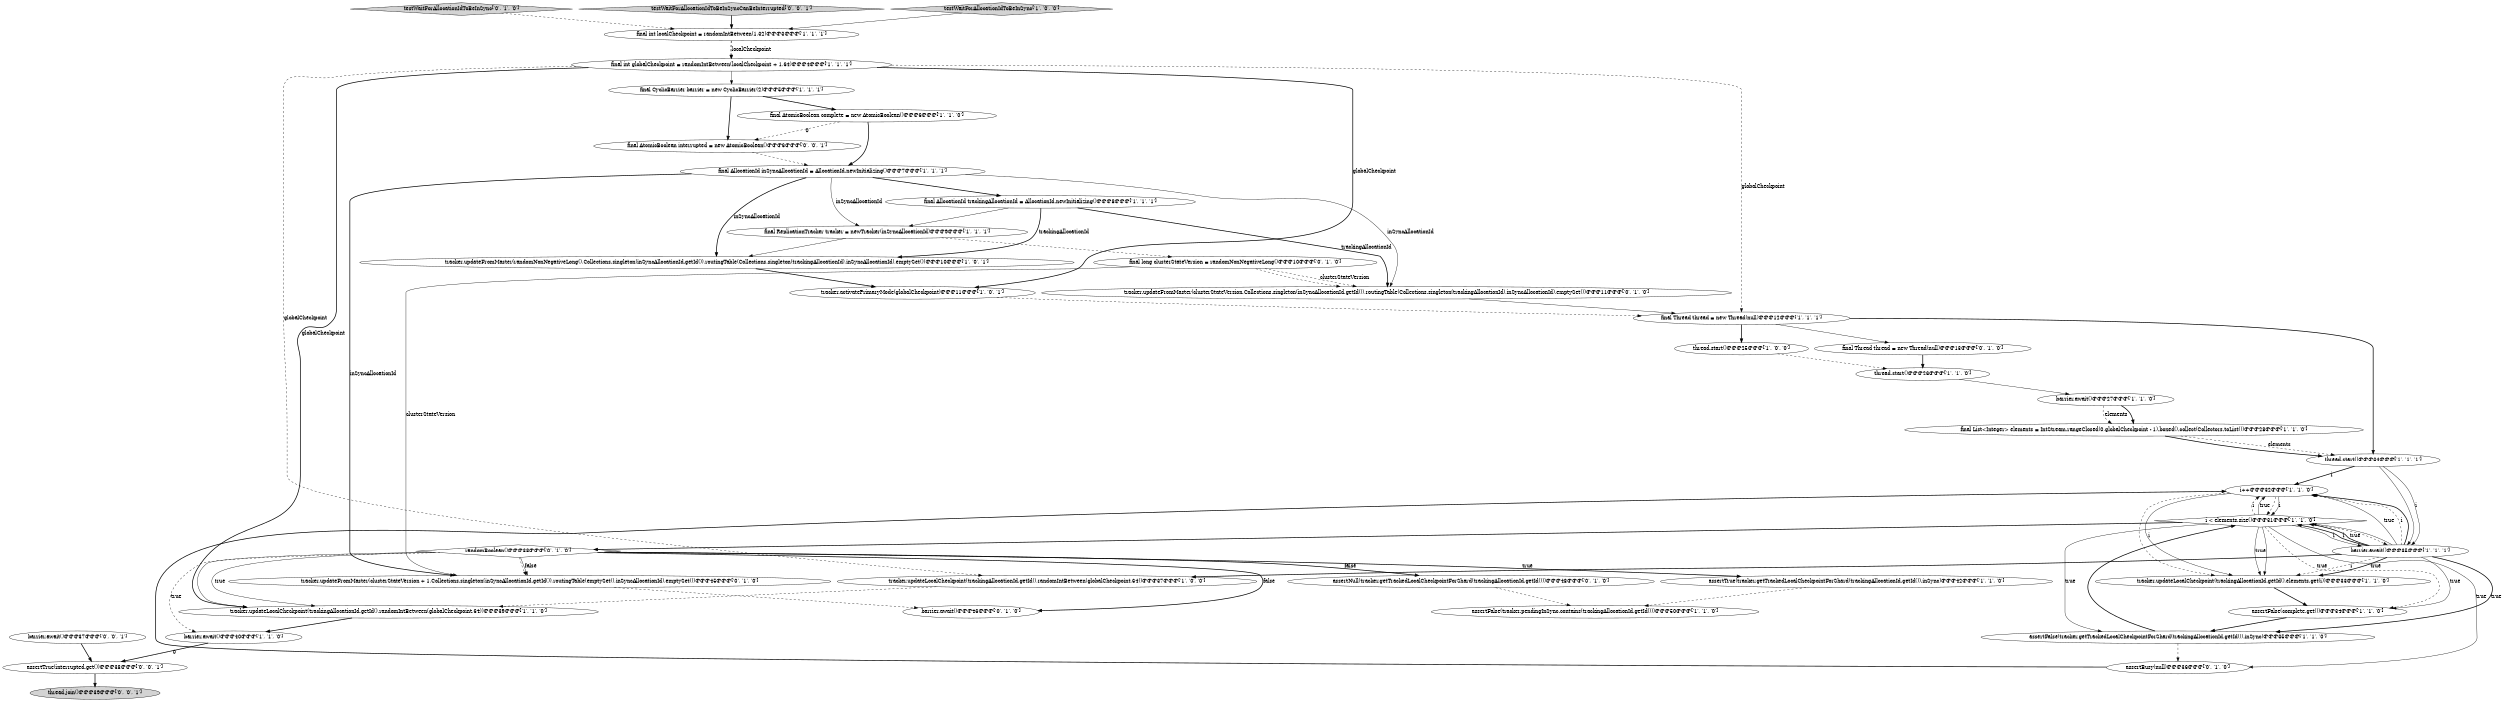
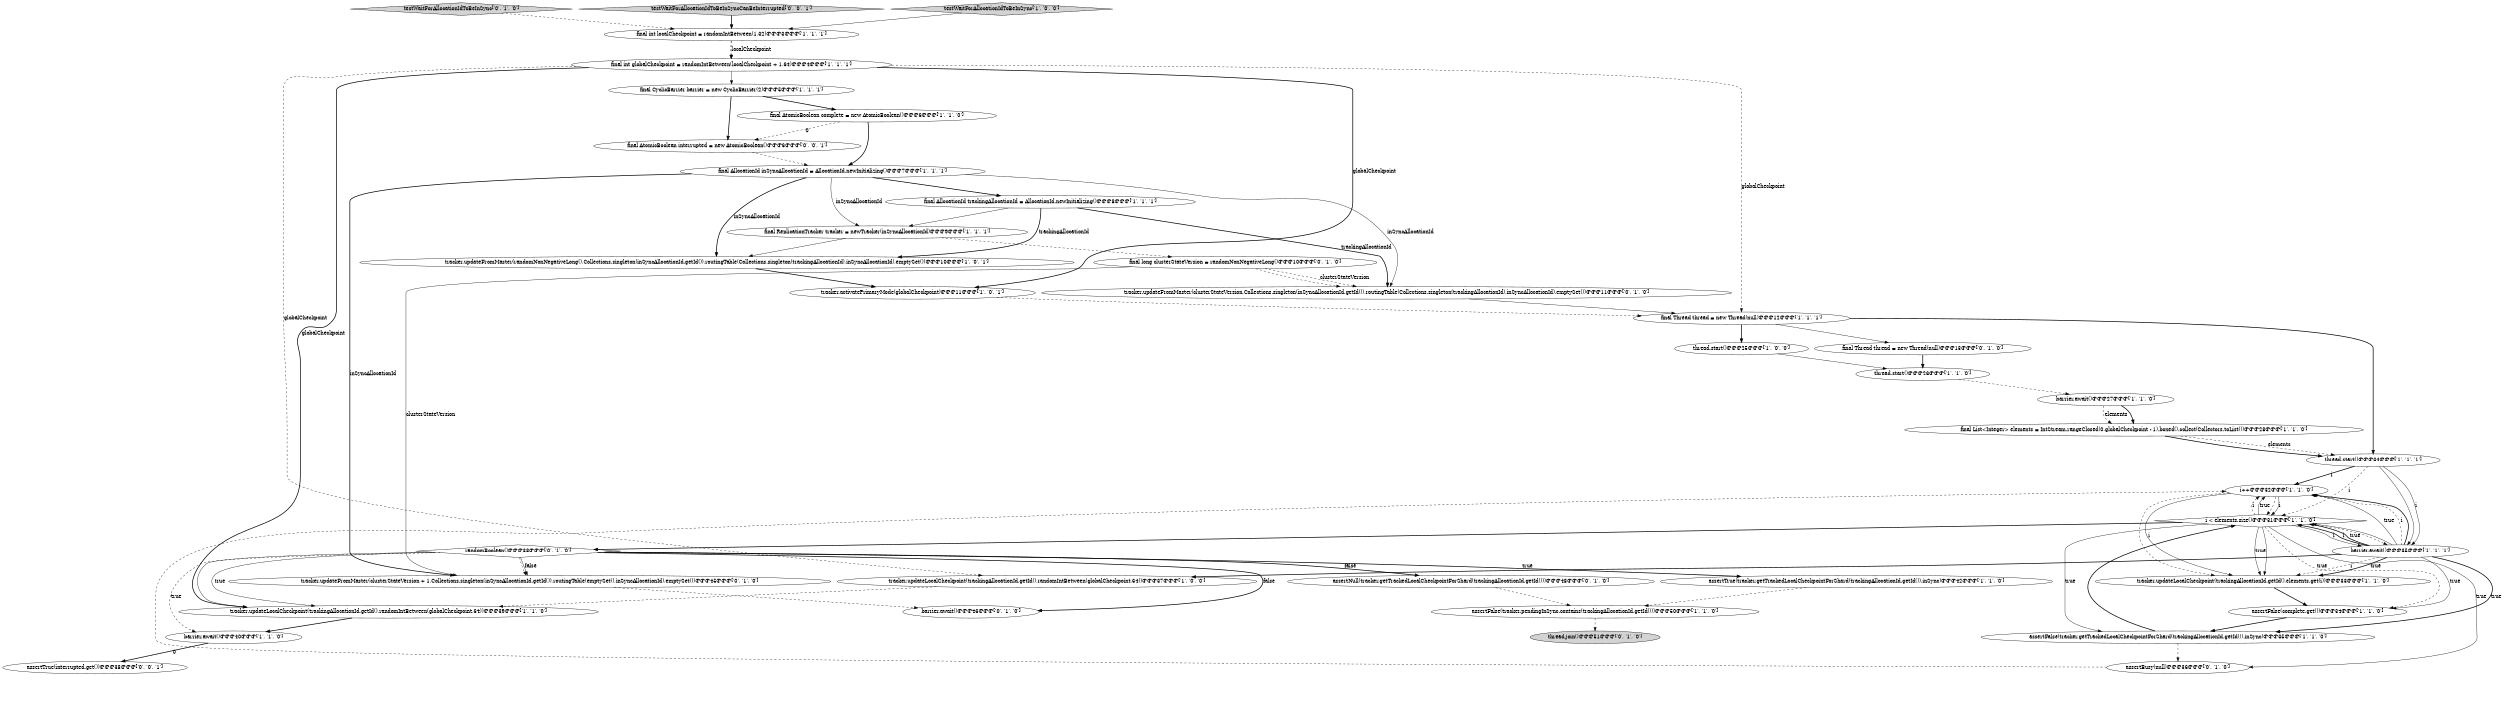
  digraph {
    node [fillcolor=white shape=ellipse style=filled]
    edge [style=bold]
    n1 [label="barrier.await()@@@40@@@['1', '1', '0']"]
    n2 [label="assertTrue(interrupted.get())@@@38@@@['0', '0', '1']"]
-   n3 [fillcolor=lightgray label="thread.join()@@@39@@@['0', '0', '1']"]
    n4 [label="assertTrue(tracker.getTrackedLocalCheckpointForShard(trackingAllocationId.getId()).inSync)@@@42@@@['1', '1', '0']"]
    n5 [label="assertFalse(tracker.pendingInSync.contains(trackingAllocationId.getId()))@@@50@@@['1', '1', '0']"]
    n6 [label="tracker.updateFromMaster(clusterStateVersion + 1,Collections.singleton(inSyncAllocationId.getId()),routingTable(emptySet(),inSyncAllocationId),emptySet())@@@45@@@['0', '1', '0']"]
    n7 [label="barrier.await()@@@46@@@['0', '1', '0']"]
    n8 [label="randomBoolean()@@@38@@@['0', '1', '0']" shape=diamond]
    n9 [label="assertNull(tracker.getTrackedLocalCheckpointForShard(trackingAllocationId.getId()))@@@48@@@['0', '1', '0']"]
    n10 [label="tracker.updateLocalCheckpoint(trackingAllocationId.getId(),randomIntBetween(globalCheckpoint,64))@@@39@@@['1', '1', '0']"]
    n11 [label="i++@@@32@@@['1', '1', '0']"]
    n12 [label="i < elements.size()@@@31@@@['1', '1', '0']" shape=diamond]
    n13 [label="tracker.updateLocalCheckpoint(trackingAllocationId.getId(),elements.get(i))@@@33@@@['1', '1', '0']"]
    n14 [label="assertBusy(null)@@@36@@@['0', '1', '0']"]
    n15 [label="assertFalse(tracker.getTrackedLocalCheckpointForShard(trackingAllocationId.getId()).inSync)@@@35@@@['1', '1', '0']"]
    n16 [label="barrier.await()@@@35@@@['1', '1', '1']"]
    n17 [label="assertFalse(complete.get())@@@34@@@['1', '1', '0']"]
+   n18 [fillcolor=lightgray label="thread.join()@@@51@@@['0', '1', '0']"]
    n19 [label="final ReplicationTracker tracker = newTracker(inSyncAllocationId)@@@9@@@['1', '1', '1']"]
    n20 [label="tracker.updateFromMaster(randomNonNegativeLong(),Collections.singleton(inSyncAllocationId.getId()),routingTable(Collections.singleton(trackingAllocationId),inSyncAllocationId),emptySet())@@@10@@@['1', '0', '1']"]
    n21 [label="final long clusterStateVersion = randomNonNegativeLong()@@@10@@@['0', '1', '0']"]
    n22 [label="tracker.activatePrimaryMode(globalCheckpoint)@@@11@@@['1', '0', '1']"]
    n23 [label="tracker.updateFromMaster(clusterStateVersion,Collections.singleton(inSyncAllocationId.getId()),routingTable(Collections.singleton(trackingAllocationId),inSyncAllocationId),emptySet())@@@11@@@['0', '1', '0']"]
    n24 [fillcolor=lightgray label="testWaitForAllocationIdToBeInSync['0', '1', '0']" shape=diamond]
    n25 [label="final int localCheckpoint = randomIntBetween(1,32)@@@3@@@['1', '1', '1']"]
    n26 [label="final int globalCheckpoint = randomIntBetween(localCheckpoint + 1,64)@@@4@@@['1', '1', '1']"]
    n27 [label="final List<Integer> elements = IntStream.rangeClosed(0,globalCheckpoint - 1).boxed().collect(Collectors.toList())@@@28@@@['1', '1', '0']"]
    n28 [label="thread.start()@@@34@@@['1', '1', '1']"]
    n29 [label="thread.start()@@@25@@@['1', '0', '0']"]
    n30 [label="thread.start()@@@26@@@['1', '1', '0']"]
    n31 [label="barrier.await()@@@27@@@['1', '1', '0']"]
    n32 [label="final Thread thread = new Thread(null)@@@12@@@['1', '1', '1']"]
    n33 [label="final Thread thread = new Thread(null)@@@13@@@['0', '1', '0']"]
    n34 [label="tracker.updateLocalCheckpoint(trackingAllocationId.getId(),randomIntBetween(globalCheckpoint,64))@@@37@@@['1', '0', '0']"]
    n35 [label="final AllocationId inSyncAllocationId = AllocationId.newInitializing()@@@7@@@['1', '1', '1']"]
    n36 [label="final AllocationId trackingAllocationId = AllocationId.newInitializing()@@@8@@@['1', '1', '1']"]
    n37 [fillcolor=lightgray label="testWaitForAllocationIdToBeInSyncCanBeInterrupted['0', '0', '1']" shape=diamond]
-   n38 [label="barrier.await()@@@37@@@['0', '0', '1']"]
    n39 [label="final CyclicBarrier barrier = new CyclicBarrier(2)@@@5@@@['1', '1', '1']"]
    n40 [label="final AtomicBoolean interrupted = new AtomicBoolean()@@@6@@@['0', '0', '1']"]
    n41 [label="final AtomicBoolean complete = new AtomicBoolean()@@@6@@@['1', '1', '0']"]
    n42 [fillcolor=lightgray label="testWaitForAllocationIdToBeInSync['1', '0', '0']" shape=diamond]
    n1 -> n2 [label=0]
-   n2 -> n3
    n4 -> n5 [style=dashed]
+   n5 -> n18 [style=dashed]
    n6 -> n7 [style=dashed]
    n8 -> n1 [label=true style=dashed]
    n8 -> n4 [label=true]
    n8 -> n6 [style=dashed]
    n8 -> n6 [label=false style=solid]
    n8 -> n7 [label=false]
    n8 -> n9 [label=false]
    n8 -> n10 [style=solid]
    n8 -> n10 [label=true style=solid]
    n9 -> n5 [style=dashed]
    n10 -> n1
    n11 -> n12 [style=dashed]
    n11 -> n12 [label=i style=solid]
    n11 -> n13 [label=i style=solid]
    n11 -> n13 [style=dashed]
    n12 -> n8
    n12 -> n11 [label=i style=dashed]
    n12 -> n11 [label=true style=solid]
    n12 -> n13 [label=true style=solid]
    n12 -> n13 [style=solid]
    n12 -> n14 [label=true style=solid]
    n12 -> n15 [label=true style=solid]
    n12 -> n16 [style=dashed]
    n12 -> n16 [label=i style=solid]
    n12 -> n17 [label=true style=dashed]
    n13 -> n17
-   n14 -> n11
+   n14 -> n11 [style=dashed]
    n15 -> n12
    n15 -> n14 [style=dashed]
    n16 -> n11 [label=true style=solid]
    n16 -> n11 [label=i style=dashed]
    n16 -> n11
    n16 -> n12 [label=i]
    n16 -> n12 [style=solid]
    n16 -> n12 [label=true]
    n16 -> n13 [label=i style=dashed]
    n16 -> n13 [label=true]
    n16 -> n15 [label=true]
    n16 -> n17 [label=true style=solid]
    n16 -> n34
    n17 -> n15
    n19 -> n20 [style=solid]
    n19 -> n21 [style=dashed]
    n20 -> n22
    n21 -> n6 [label=clusterStateVersion style=solid]
    n21 -> n23 [style=dashed]
    n21 -> n23 [label=clusterStateVersion style=dashed]
    n22 -> n32 [style=dashed]
    n23 -> n32 [style=solid]
    n24 -> n25 [style=dashed]
    n25 -> n26 [style=dashed]
    n25 -> n26 [label=localCheckpoint style=dashed]
    n26 -> n10 [label=globalCheckpoint]
    n26 -> n22 [label=globalCheckpoint]
    n26 -> n32 [label=globalCheckpoint style=dashed]
    n26 -> n34 [label=globalCheckpoint style=dashed]
    n26 -> n39 [style=solid]
    n27 -> n28 [label=elements style=dashed]
    n27 -> n28
    n28 -> n11 [label=i]
+   n28 -> n12 [label=i style=dashed]
    n28 -> n16 [style=solid]
    n28 -> n16 [label=i style=solid]
-   n29 -> n30 [style=dashed]
-   n30 -> n31 [style=solid]
+   n29 -> n30 [style=solid]
+   n30 -> n31 [style=dashed]
    n31 -> n27
    n31 -> n27 [label=elements style=dashed]
    n32 -> n28
    n32 -> n29
    n32 -> n33 [style=solid]
    n33 -> n30
    n34 -> n10 [style=dashed]
    n35 -> n6 [label=inSyncAllocationId]
    n35 -> n19 [label=inSyncAllocationId style=solid]
    n35 -> n20 [label=inSyncAllocationId]
    n35 -> n23 [label=inSyncAllocationId style=solid]
    n35 -> n36
    n36 -> n19 [style=solid]
    n36 -> n20 [label=trackingAllocationId]
    n36 -> n23 [label=trackingAllocationId]
    n37 -> n25
-   n38 -> n2
    n39 -> n40
    n39 -> n41
    n40 -> n35 [style=dashed]
    n41 -> n35
    n41 -> n40 [label=0 style=dashed]
    n42 -> n25 [style=solid]
  }
